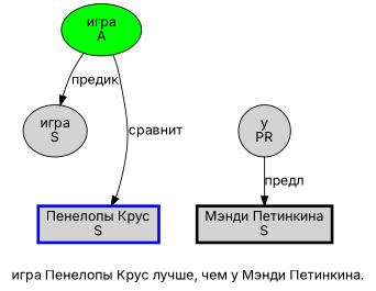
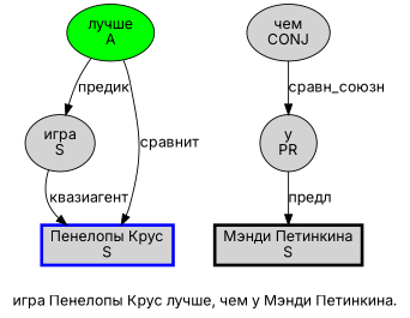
  digraph {
    fontname=Inter
    label="игра Пенелопы Крус лучше, чем у Мэнди Петинкина."
    node [fillcolor=lightgray fontname=Inter penwidth=1 shape=ellipse style=filled]
    edge [fontname=Inter]
    n1 [label="игра\nS"]
    n2 [color=blue label="Пенелопы Крус\nS" penwidth=3 shape=box]
-   n3 [fillcolor=green label="игра\nA"]
+   n3 [fillcolor=green label="лучше\nA"]
+   n4 [label="чем\nCONJ"]
    n5 [label="у\nPR"]
    n6 [color=black label="Мэнди Петинкина\nS" penwidth=3 shape=box]
+   n1 -> n2 [label="квазиагент"]
    n3 -> n1 [label="предик"]
    n3 -> n2 [label="сравнит"]
+   n4 -> n5 [label="сравн_союзн"]
    n5 -> n6 [label="предл"]
  }
